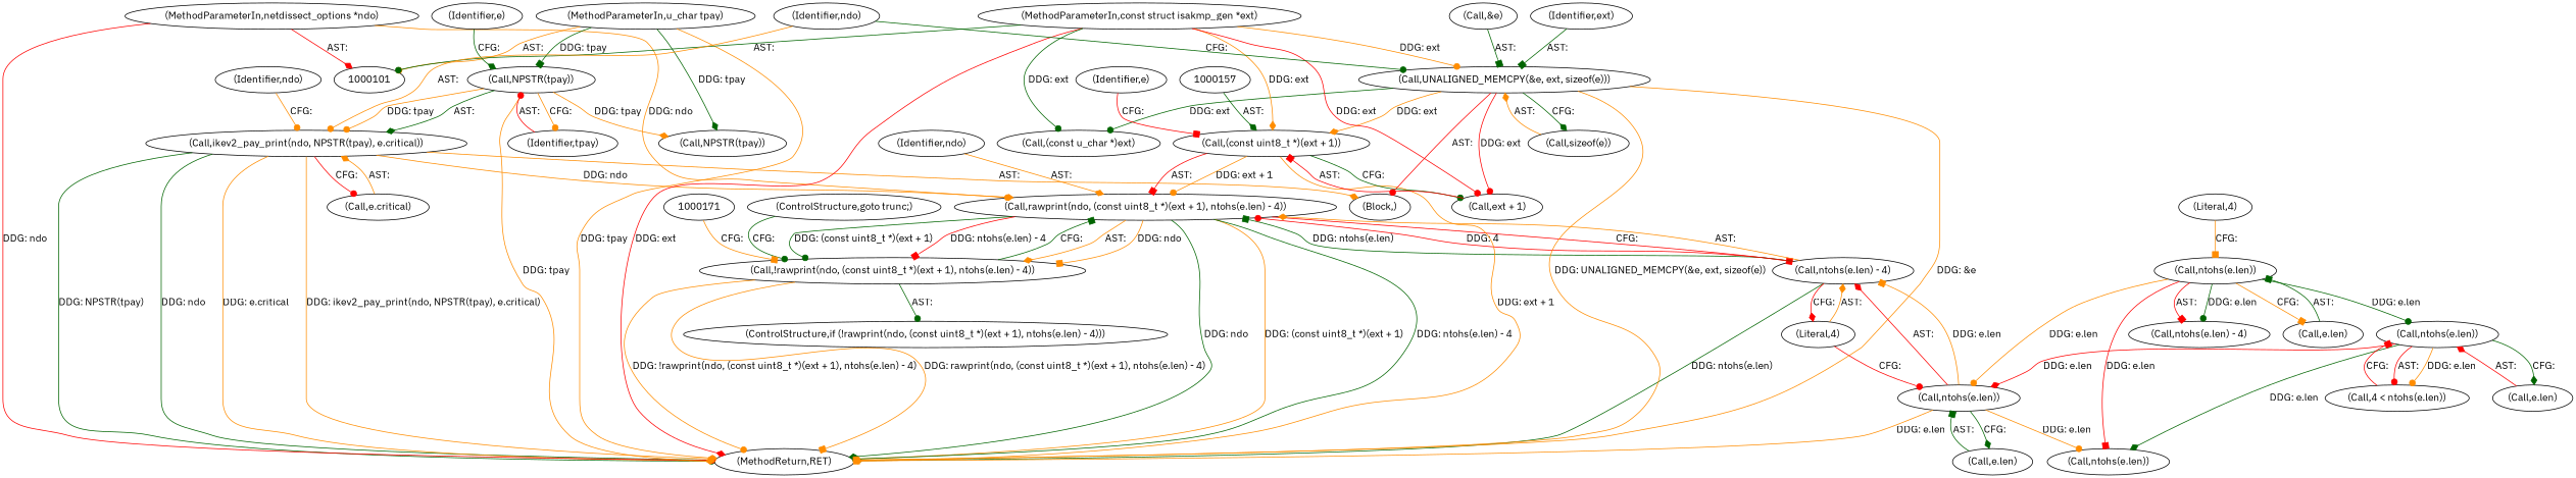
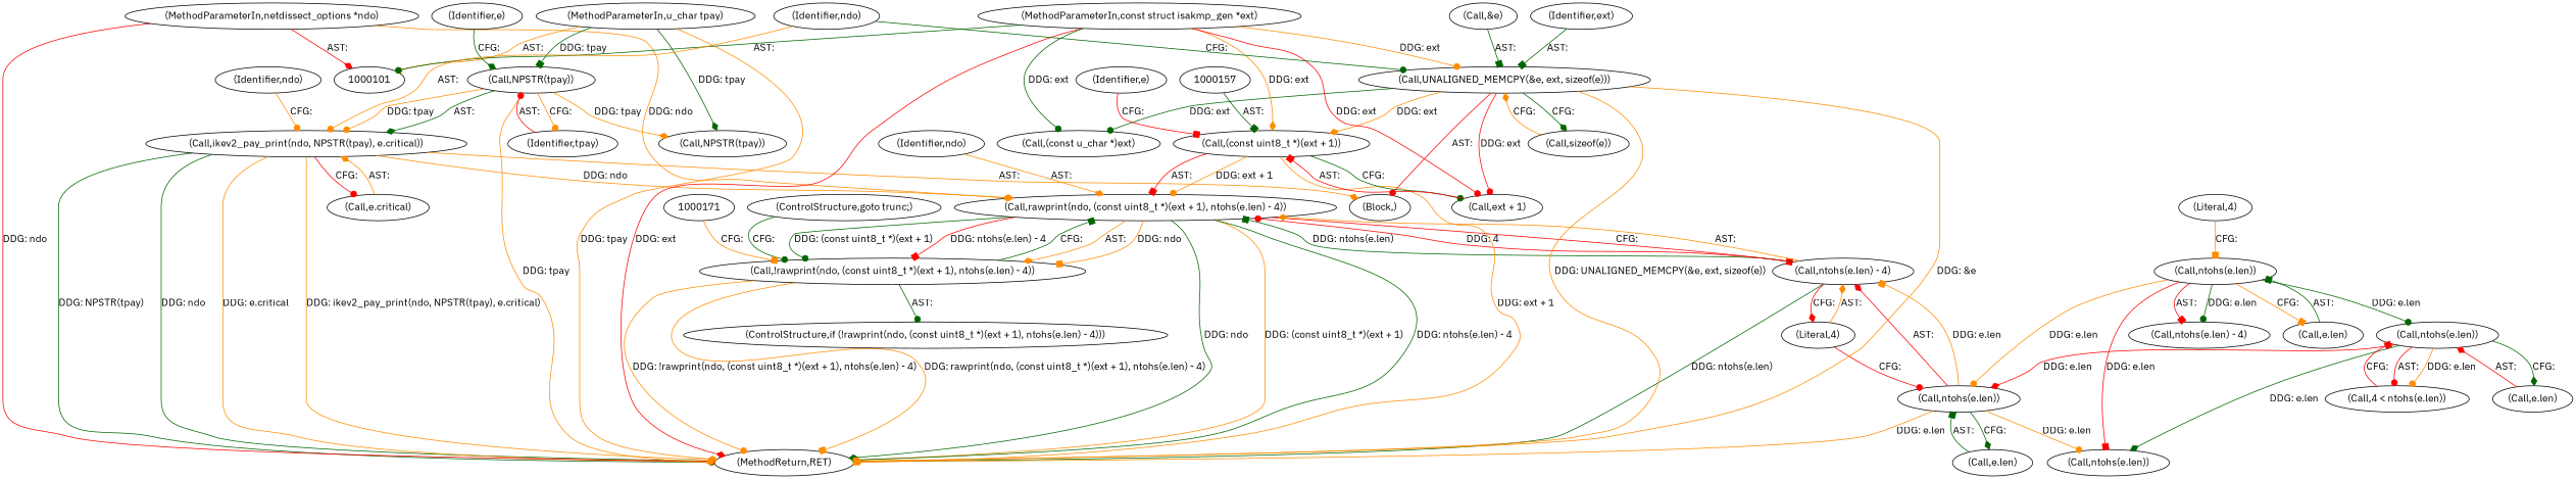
  digraph {
    fontname="IBM Plex Sans"
    node [fontname="IBM Plex Sans"]
    edge [arrowhead=dot color=darkorange fontname="IBM Plex Sans"]
    n1 [label="(Call,rawprint(ndo, (const uint8_t *)(ext + 1), ntohs(e.len) - 4))"]
    n2 [label="(Call,ntohs(e.len) - 4)"]
    n3 [label="(Call,!rawprint(ndo, (const uint8_t *)(ext + 1), ntohs(e.len) - 4))"]
    n4 [label="(MethodReturn,RET)"]
    n5 [label="(Literal,4)"]
    n6 [label="(ControlStructure,if (!rawprint(ndo, (const uint8_t *)(ext + 1), ntohs(e.len) - 4)))"]
    n7 [label="(Call,ikev2_pay_print(ndo, NPSTR(tpay), e.critical))"]
    n8 [label="(Call,e.critical)"]
    n9 [label="(Block,)"]
    n10 [label="(MethodParameterIn,netdissect_options *ndo)"]
    1000101
    n12 [label="(Call,NPSTR(tpay))"]
    n13 [label="(Identifier,tpay)"]
    n14 [label="(Call,NPSTR(tpay))"]
    n15 [label="(MethodParameterIn,u_char tpay)"]
    n16 [label="(Call,(const uint8_t *)(ext + 1))"]
    n17 [label="(Call,ext + 1)"]
    n18 [label="(Call,UNALIGNED_MEMCPY(&e, ext, sizeof(e)))"]
    n19 [label="(Call,sizeof(e))"]
    n20 [label="(Call,(const u_char *)ext)"]
    n21 [label="(MethodParameterIn,const struct isakmp_gen *ext)"]
    n22 [label="(Call,ntohs(e.len))"]
    n23 [label="(Call,e.len)"]
    n24 [label="(Call,ntohs(e.len))"]
    n25 [label="(Call,ntohs(e.len))"]
    n26 [label="(Call,ntohs(e.len))"]
    n27 [label="(Call,ntohs(e.len) - 4)"]
    n28 [label="(Call,e.len)"]
    n29 [label="(Call,4 < ntohs(e.len))"]
    n30 [label="(Call,e.len)"]
    n31 [label="(Identifier,e)"]
    n32 [label="(ControlStructure,goto trunc;)"]
    n33 [label="(Identifier,e)"]
    n34 [label="(Identifier,ndo)"]
    n35 [label="(Identifier,ndo)"]
    n36 [label="(Literal,4)"]
    n37 [label="(Call,&e)"]
    n38 [label="(Identifier,ext)"]
    n39 [label="(Identifier,ndo)"]
    1000157
    1000171
    n1 -> n2 [arrowhead=box color=red label="CFG: "]
    n1 -> n3 [arrowhead=diamond label="AST: "]
    n1 -> n3 [arrowhead=box label="DDG: ndo"]
    n1 -> n3 [color=darkgreen label="DDG: (const uint8_t *)(ext + 1)"]
    n1 -> n3 [arrowhead=box color=red label="DDG: ntohs(e.len) - 4"]
    n1 -> n4 [arrowhead=diamond color=darkgreen label="DDG: ndo"]
    n1 -> n4 [label="DDG: (const uint8_t *)(ext + 1)"]
    n1 -> n4 [color=darkgreen label="DDG: ntohs(e.len) - 4"]
    n2 -> n1 [arrowhead=diamond label="AST: "]
    n2 -> n1 [arrowhead=box color=darkgreen label="DDG: ntohs(e.len)"]
    n2 -> n1 [color=red label="DDG: 4"]
    n2 -> n4 [arrowhead=diamond color=darkgreen label="DDG: ntohs(e.len)"]
    n2 -> n5 [arrowhead=diamond color=red label="CFG: "]
    n3 -> n1 [arrowhead=box color=darkgreen label="CFG: "]
    n3 -> n4 [label="DDG: !rawprint(ndo, (const uint8_t *)(ext + 1), ntohs(e.len) - 4)"]
    n3 -> n4 [arrowhead=box label="DDG: rawprint(ndo, (const uint8_t *)(ext + 1), ntohs(e.len) - 4)"]
    n3 -> n6 [color=darkgreen label="AST: "]
    n5 -> n2 [arrowhead=diamond label="AST: "]
    n5 -> n22 [color=red label="CFG: "]
    n7 -> n1 [arrowhead=diamond label="DDG: ndo"]
    n7 -> n4 [color=darkgreen label="DDG: NPSTR(tpay)"]
    n7 -> n4 [color=darkgreen label="DDG: ndo"]
    n7 -> n4 [arrowhead=diamond label="DDG: e.critical"]
    n7 -> n4 [label="DDG: ikev2_pay_print(ndo, NPSTR(tpay), e.critical)"]
    n7 -> n8 [color=red label="CFG: "]
    n7 -> n9 [arrowhead=diamond label="AST: "]
    n8 -> n7 [arrowhead=diamond label="AST: "]
    n10 -> n1 [label="DDG: ndo"]
    n10 -> n4 [color=red label="DDG: ndo"]
    n10 -> 1000101 [arrowhead=diamond color=red label="AST: "]
    n12 -> n4 [arrowhead=diamond label="DDG: tpay"]
    n12 -> n7 [arrowhead=diamond color=darkgreen label="AST: "]
    n12 -> n7 [label="DDG: tpay"]
    n12 -> n13 [label="CFG: "]
    n12 -> n14 [arrowhead=diamond label="DDG: tpay"]
    n13 -> n12 [color=red label="AST: "]
    n15 -> n4 [arrowhead=diamond label="DDG: tpay"]
    n15 -> 1000101 [label="AST: "]
    n15 -> n12 [arrowhead=box color=darkgreen label="DDG: tpay"]
    n15 -> n14 [arrowhead=diamond color=darkgreen label="DDG: tpay"]
    n16 -> n1 [arrowhead=box color=red label="AST: "]
    n16 -> n1 [label="DDG: ext + 1"]
    n16 -> n4 [arrowhead=box label="DDG: ext + 1"]
    n16 -> n17 [color=darkgreen label="CFG: "]
    n17 -> n16 [arrowhead=box color=red label="AST: "]
    n18 -> n4 [label="DDG: UNALIGNED_MEMCPY(&e, ext, sizeof(e))"]
    n18 -> n4 [arrowhead=box label="DDG: &e"]
    n18 -> n9 [color=red label="AST: "]
    n18 -> n16 [arrowhead=diamond label="DDG: ext"]
    n18 -> n17 [color=red label="DDG: ext"]
    n18 -> n19 [arrowhead=diamond color=darkgreen label="CFG: "]
    n18 -> n20 [color=darkgreen label="DDG: ext"]
-   n19 -> n18 [arrowhead=diamond label="AST: "]
+   n19 -> n18 [arrowhead=diamond label="CFG: "]
    n21 -> n4 [arrowhead=diamond color=red label="DDG: ext"]
    n21 -> 1000101 [color=darkgreen label="AST: "]
    n21 -> n16 [arrowhead=diamond label="DDG: ext"]
    n21 -> n17 [color=red label="DDG: ext"]
    n21 -> n18 [label="DDG: ext"]
    n21 -> n20 [color=darkgreen label="DDG: ext"]
    n22 -> n2 [arrowhead=diamond color=red label="AST: "]
    n22 -> n2 [arrowhead=box label="DDG: e.len"]
    n22 -> n4 [arrowhead=diamond label="DDG: e.len"]
    n22 -> n23 [arrowhead=diamond color=darkgreen label="CFG: "]
    n22 -> n24 [label="DDG: e.len"]
    n23 -> n22 [arrowhead=box color=darkgreen label="AST: "]
    n25 -> n22 [label="DDG: e.len"]
    n25 -> n24 [arrowhead=box color=red label="DDG: e.len"]
    n25 -> n26 [color=darkgreen label="DDG: e.len"]
    n25 -> n27 [arrowhead=box color=red label="AST: "]
    n25 -> n27 [color=darkgreen label="DDG: e.len"]
    n25 -> n28 [arrowhead=box label="CFG: "]
    n26 -> n22 [arrowhead=diamond color=red label="DDG: e.len"]
    n26 -> n24 [arrowhead=diamond color=darkgreen label="DDG: e.len"]
    n26 -> n29 [color=red label="AST: "]
    n26 -> n29 [label="DDG: e.len"]
    n26 -> n30 [arrowhead=diamond color=darkgreen label="CFG: "]
    n28 -> n25 [arrowhead=box color=darkgreen label="AST: "]
    n29 -> n26 [arrowhead=box color=red label="CFG: "]
    n30 -> n26 [arrowhead=diamond color=red label="AST: "]
    n31 -> n12 [arrowhead=diamond color=darkgreen label="CFG: "]
    n32 -> n3 [color=darkgreen label="CFG: "]
    n33 -> n16 [arrowhead=box color=red label="CFG: "]
    n34 -> n7 [label="CFG: "]
    n35 -> n1 [arrowhead=diamond label="AST: "]
    n36 -> n25 [arrowhead=box label="CFG: "]
    n37 -> n18 [arrowhead=box color=darkgreen label="AST: "]
    n38 -> n18 [arrowhead=box color=darkgreen label="AST: "]
    n39 -> n7 [label="AST: "]
    n39 -> n18 [color=darkgreen label="CFG: "]
-   1000157 -> n16 [arrowhead=diamond color=darkgreen label="AST: "]
+   1000157 -> n16 [arrowhead=box color=darkgreen label="AST: "]
    1000171 -> n3 [arrowhead=box label="CFG: "]
  }
